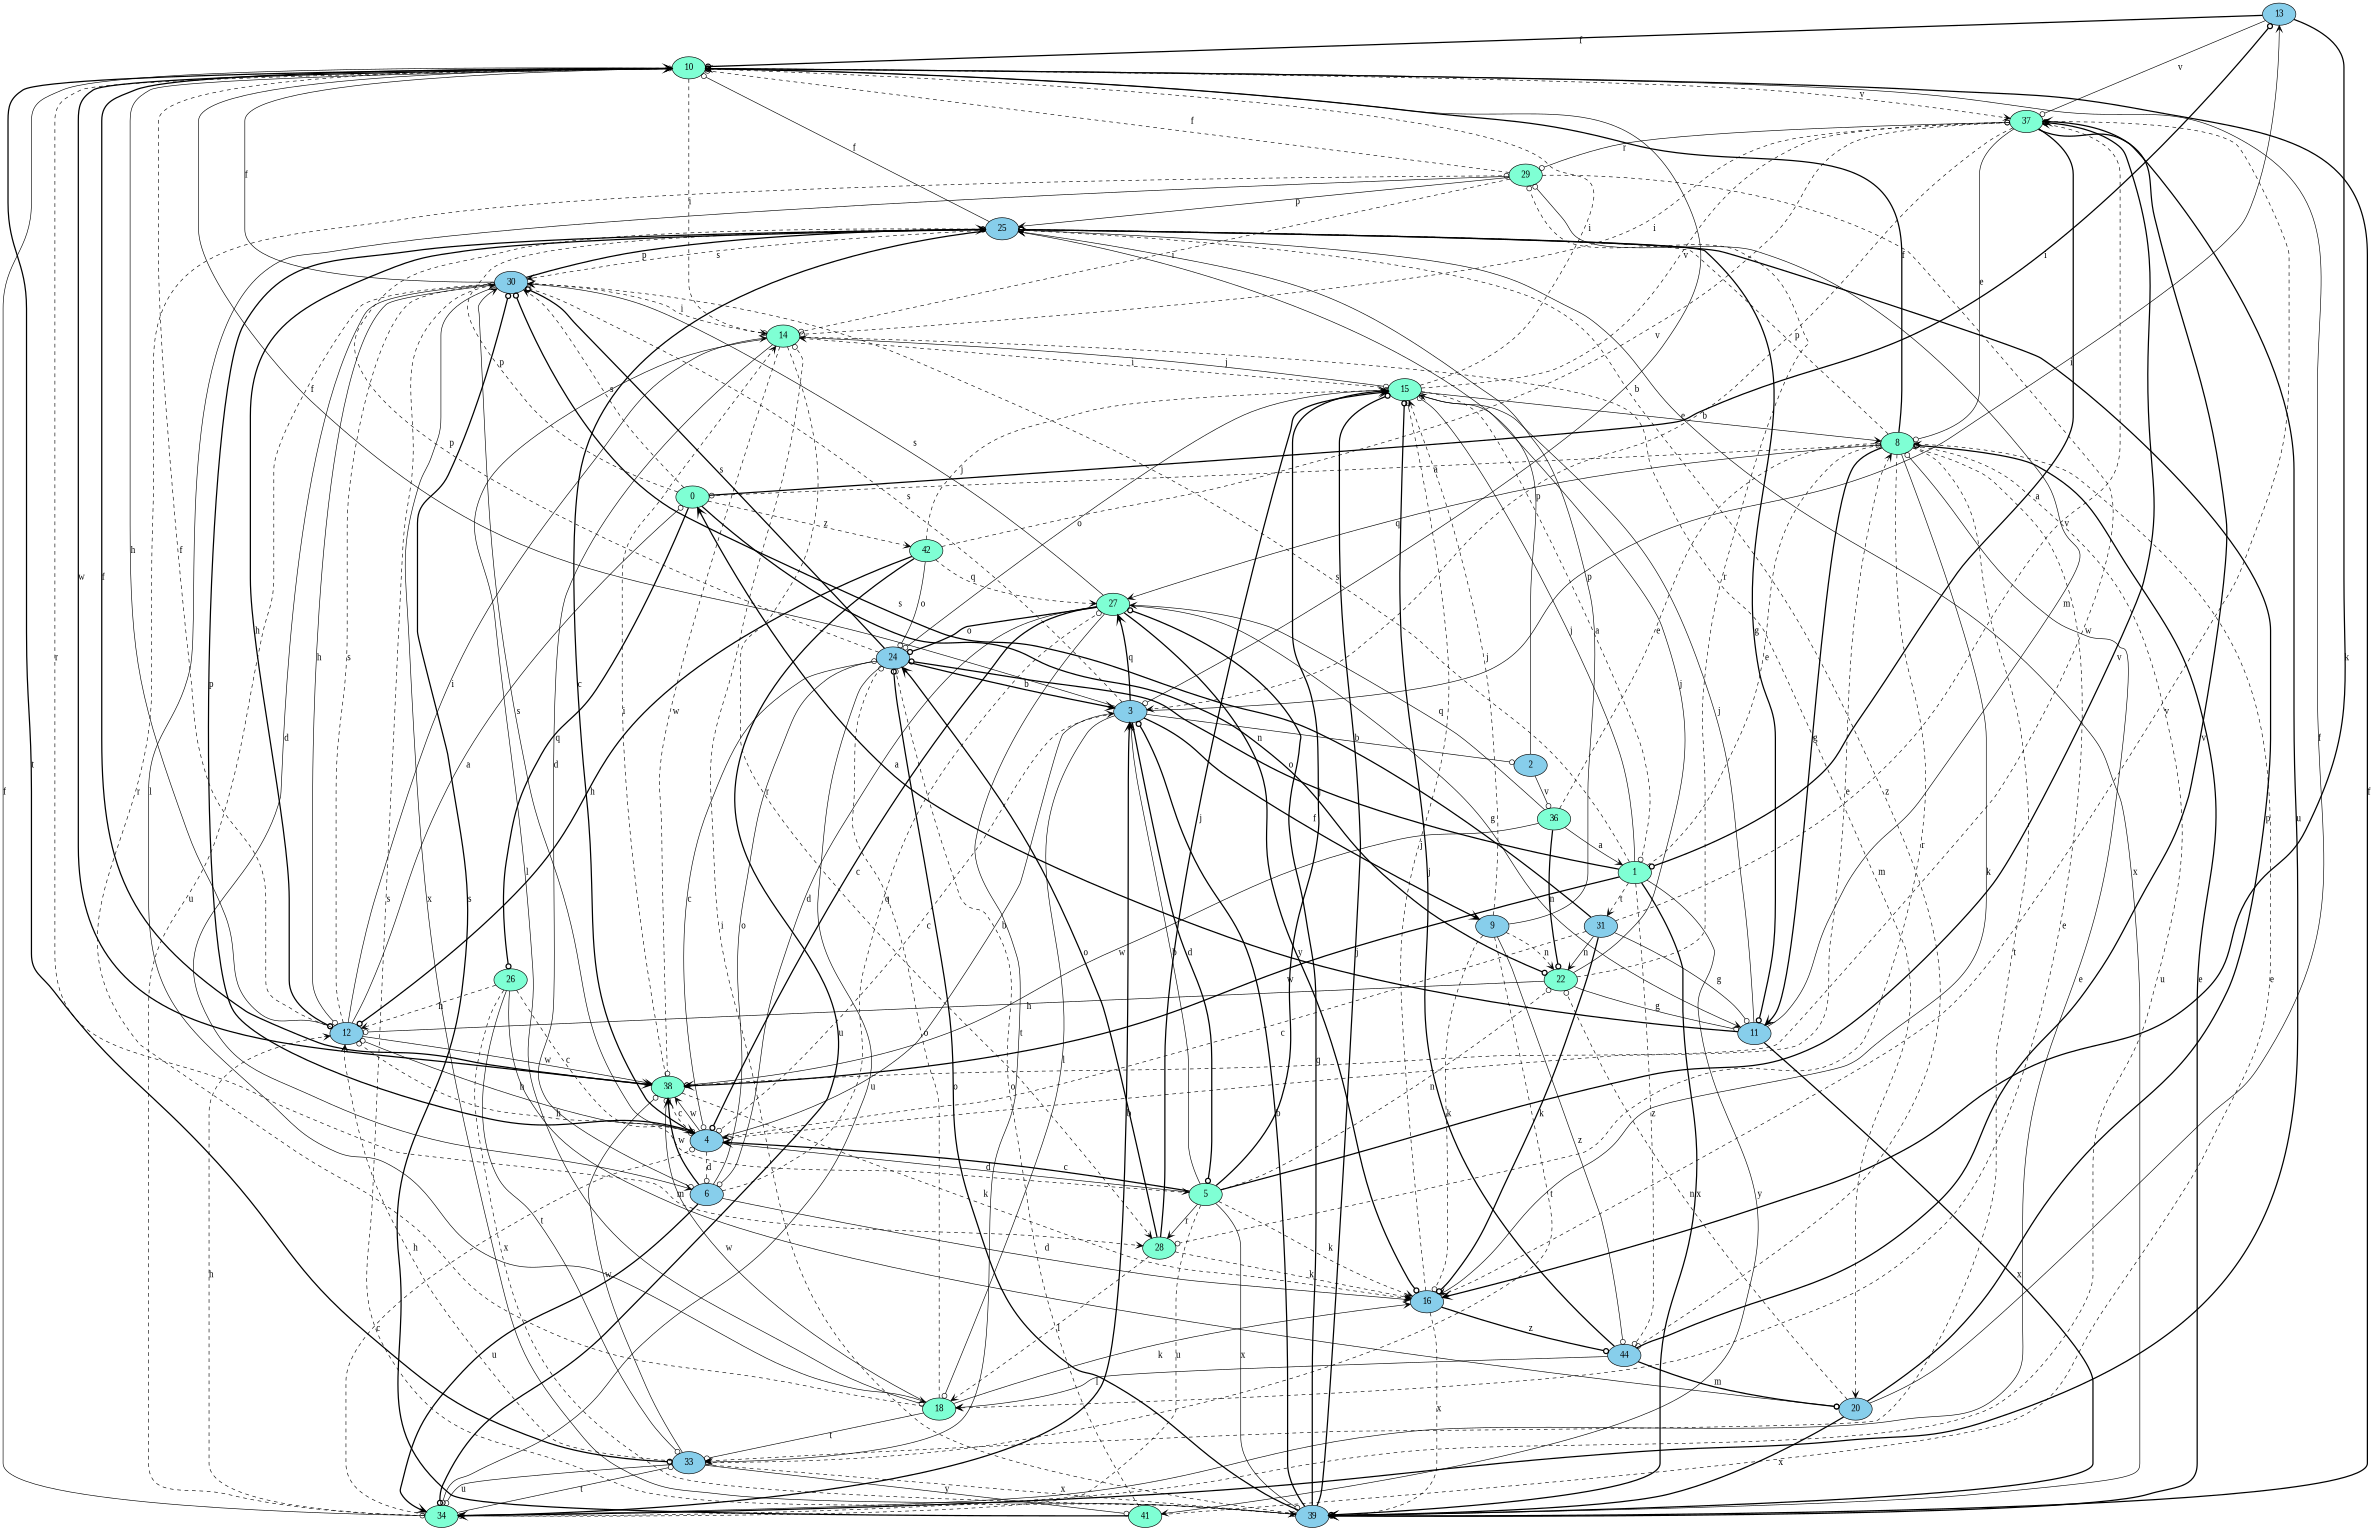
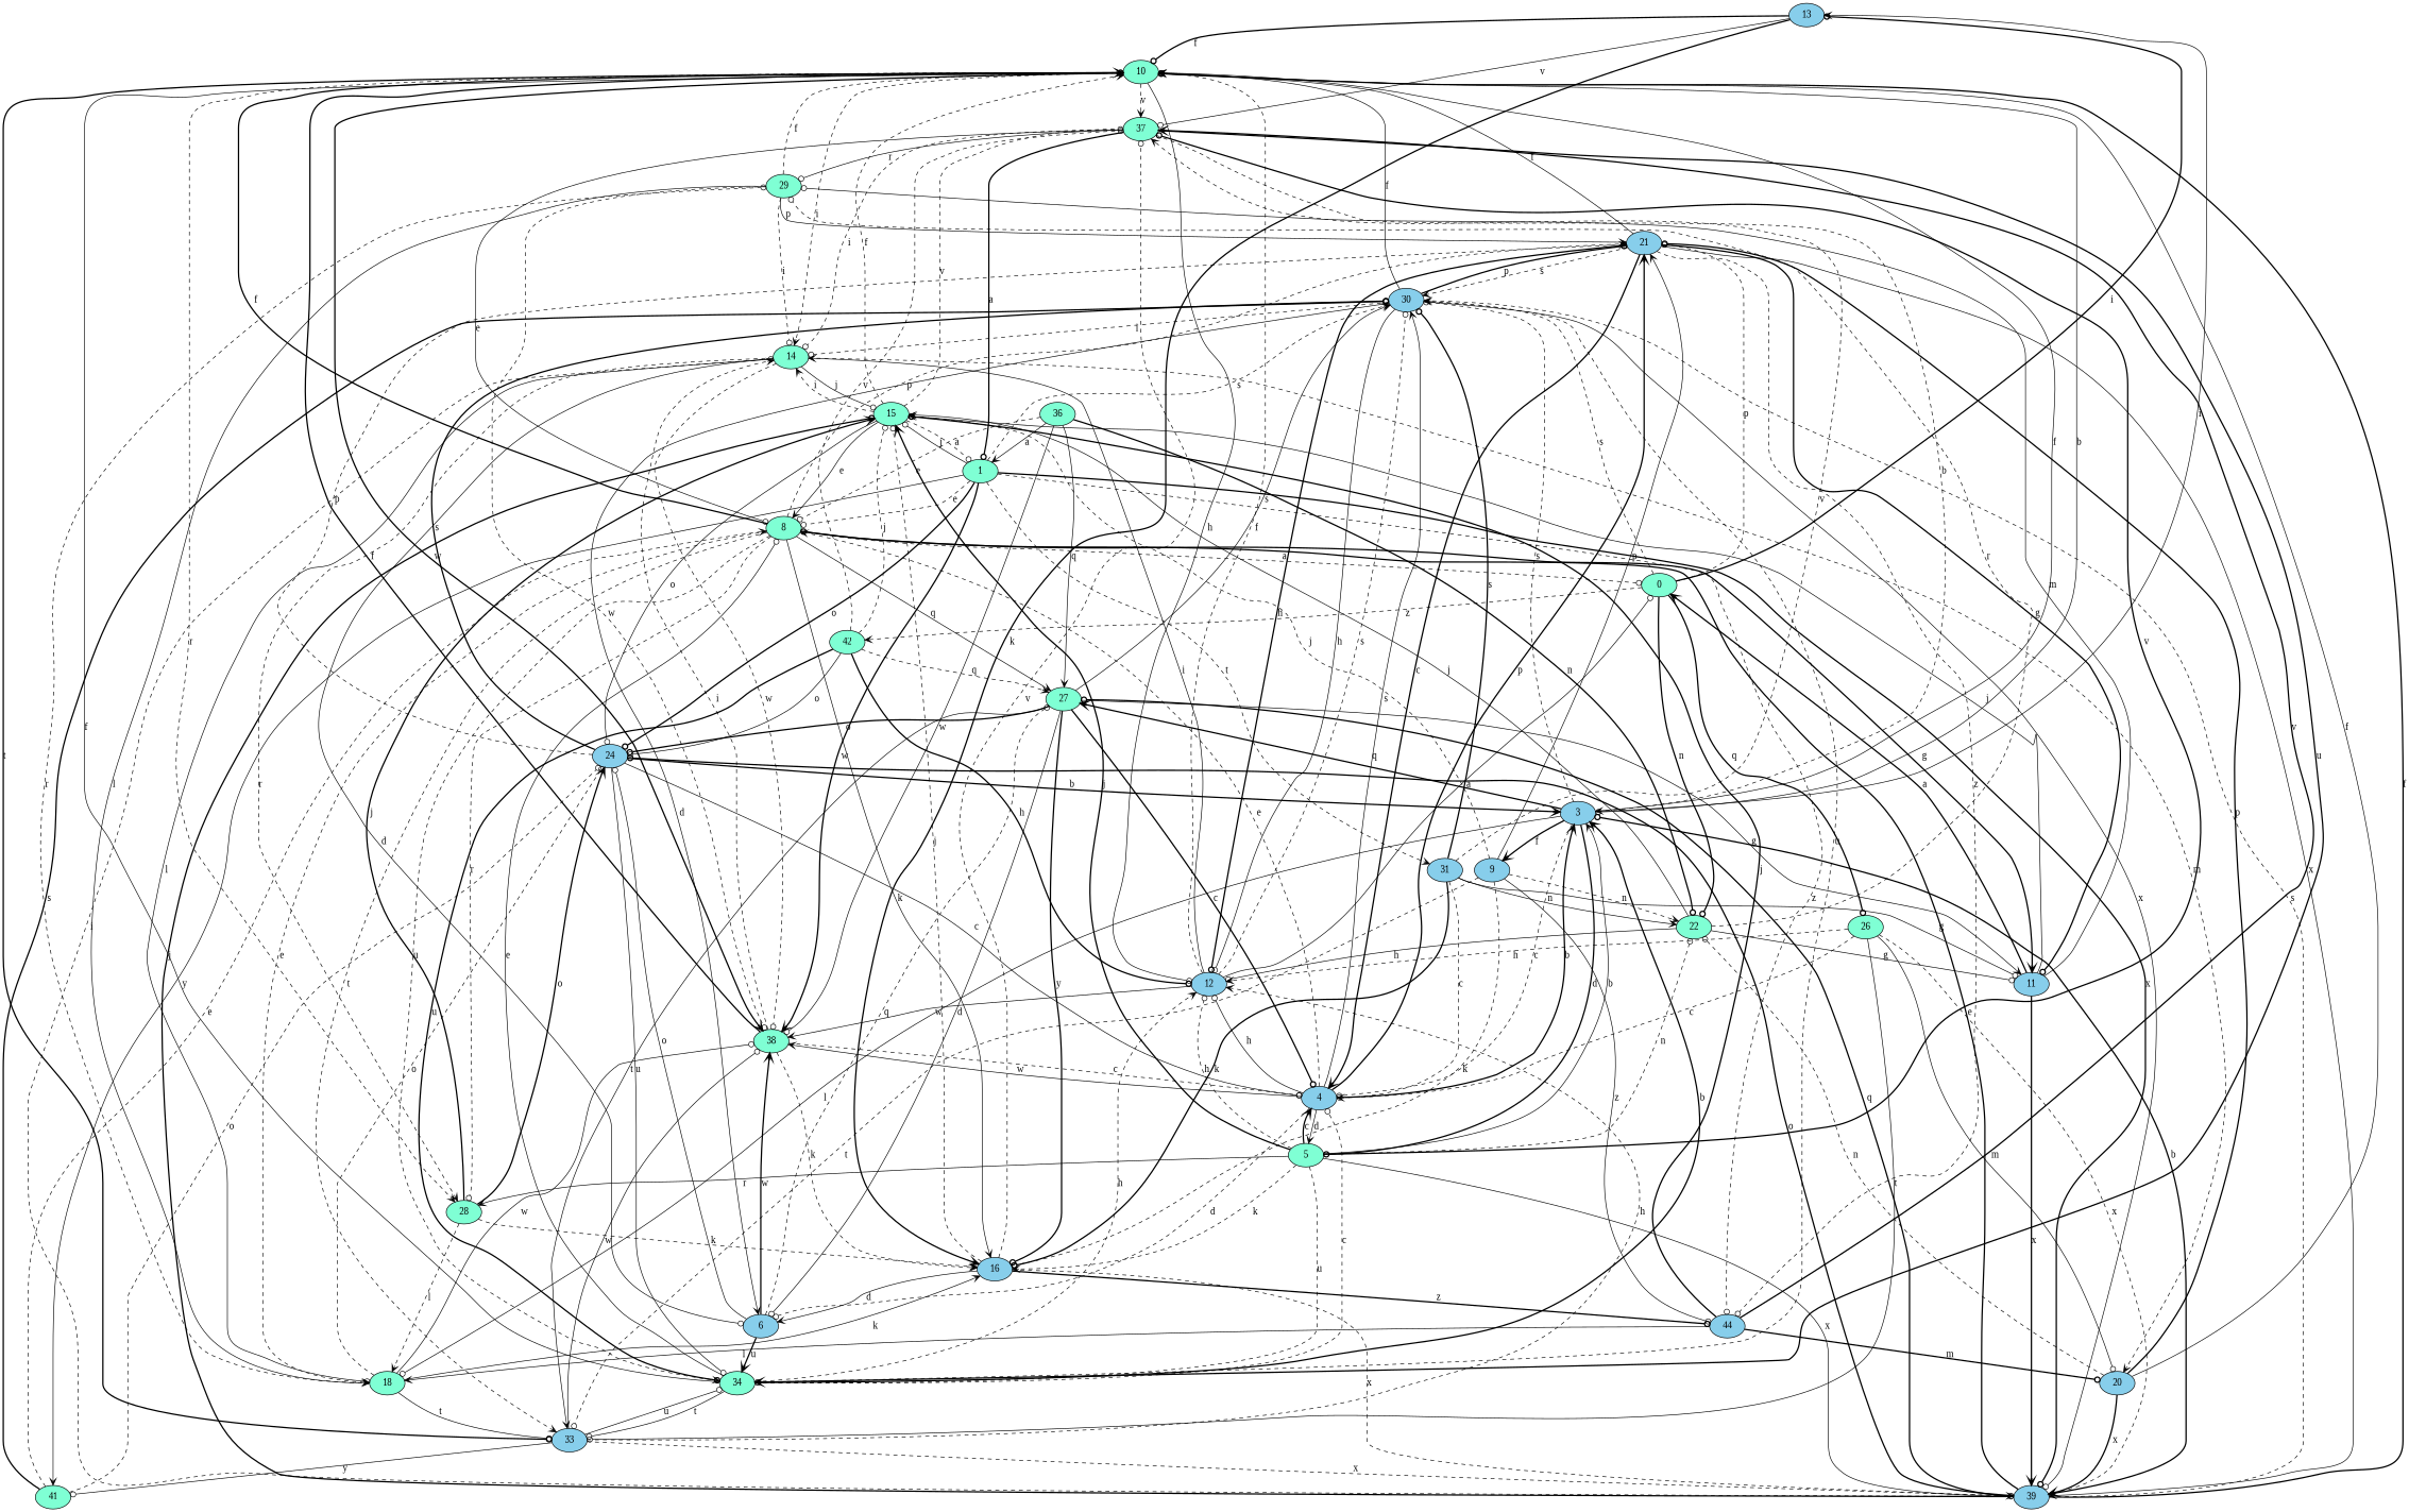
  strict digraph {
    fontname="Liberation Serif"
    node [fillcolor=aquamarine fontname="Liberation Serif" style=filled]
    edge [arrowhead=odot fontname="Liberation Serif" style=dashed]
    13 [fillcolor=skyblue]
    0
    22
-   25 [fillcolor=skyblue]
+   25 [fillcolor=skyblue label=21]
    26
    30 [fillcolor=skyblue]
    42
    10
    16 [fillcolor=skyblue]
    37
    15
    12 [fillcolor=skyblue]
    11 [fillcolor=skyblue]
    29
    39 [fillcolor=skyblue]
    44 [fillcolor=skyblue]
    4 [fillcolor=skyblue]
    33 [fillcolor=skyblue]
    20 [fillcolor=skyblue]
    6 [fillcolor=skyblue]
    34
    14
    24 [fillcolor=skyblue]
    27
    1
    8
    31 [fillcolor=skyblue]
    38
    41
    18
    28
    3 [fillcolor=skyblue]
-   2 [fillcolor=skyblue]
    36
    5
    9 [fillcolor=skyblue]
    13 -> 10 [label=f style=bold]
    13 -> 16 [arrowhead=vee label=k style=bold]
    13 -> 37 [label=v style=solid]
    0 -> 13 [label=i style=bold]
    0 -> 22 [label=n style=bold]
    0 -> 25 [label=p]
    0 -> 26 [label=q style=bold]
    0 -> 30 [arrowhead=vee label=s]
    0 -> 42 [arrowhead=vee label=z]
    22 -> 15 [arrowhead=vee label=j style=solid]
    22 -> 12 [label=h style=solid]
    22 -> 11 [label=g style=solid]
    22 -> 29 [label=r]
    25 -> 30 [arrowhead=vee label=s]
    25 -> 10 [label=f style=solid]
    25 -> 12 [label=h style=bold]
    25 -> 11 [label=g style=bold]
    25 -> 39 [arrowhead=vee label=x style=solid]
    25 -> 44 [label=z]
    25 -> 4 [arrowhead=vee label=c style=bold]
    26 -> 12 [arrowhead=vee label=h]
    26 -> 39 [arrowhead=vee label=x]
    26 -> 4 [label=c]
    26 -> 33 [label=t style=solid]
    26 -> 20 [label=m style=solid]
    30 -> 25 [label=p style=bold]
    30 -> 10 [arrowhead=vee label=f style=solid]
    30 -> 12 [label=h style=solid]
    30 -> 39 [label=x style=solid]
    30 -> 6 [arrowhead=vee label=d style=solid]
    30 -> 34 [label=u]
    30 -> 14 [label=i]
    42 -> 37 [label=v]
    42 -> 15 [label=j]
    42 -> 12 [label=h style=bold]
    42 -> 34 [label=u style=bold]
    42 -> 24 [label=o style=solid]
    42 -> 27 [arrowhead=vee label=q]
    10 -> 37 [arrowhead=vee label=v]
    10 -> 12 [label=h style=solid]
    10 -> 33 [label=t style=bold]
    10 -> 14 [arrowhead=vee label=i]
    10 -> 38 [arrowhead=vee label=w style=bold]
    10 -> 28 [arrowhead=vee label=r]
    10 -> 3 [label=b style=solid]
    16 -> 37 [label=v]
    16 -> 15 [label=j]
    16 -> 39 [label=x]
    16 -> 44 [label=z style=bold]
-   6 -> 16 [arrowhead=vee label=d style=solid]
+   16 -> 6 [arrowhead=vee label=d style=solid]
    37 -> 29 [label=r style=solid]
    37 -> 34 [arrowhead=vee label=u style=bold]
    37 -> 14 [label=i]
    37 -> 1 [label=a style=bold]
    37 -> 8 [label=e style=solid]
    37 -> 3 [arrowhead=vee label=b]
-   15 -> 10 [arrowhead=vee label=i]
+   15 -> 10 [arrowhead=vee label=f]
    15 -> 37 [label=v]
    15 -> 14 [arrowhead=vee label=i]
    15 -> 24 [label=o style=solid]
    15 -> 1 [label=a]
    15 -> 8 [arrowhead=vee label=e style=solid]
    12 -> 0 [label=a style=solid]
    12 -> 30 [label=s]
    12 -> 10 [arrowhead=vee label=f]
    12 -> 14 [arrowhead=vee label=i style=solid]
    12 -> 38 [arrowhead=vee label=w style=solid]
    11 -> 0 [arrowhead=vee label=a style=bold]
    11 -> 15 [label=j style=solid]
    11 -> 29 [label=m style=solid]
    11 -> 39 [arrowhead=vee label=x style=bold]
    29 -> 25 [arrowhead=vee label=p style=solid]
    29 -> 10 [label=f]
    29 -> 14 [label=i]
    29 -> 38 [label=w]
    29 -> 18 [arrowhead=vee label=l style=solid]
    39 -> 30 [arrowhead=vee label=s]
    39 -> 10 [label=f style=bold]
    39 -> 15 [label=j style=bold]
    39 -> 14 [label=i]
    39 -> 24 [label=o style=bold]
    39 -> 27 [label=q style=bold]
    39 -> 8 [label=e style=bold]
    39 -> 3 [label=b style=bold]
    44 -> 37 [arrowhead=vee label=v style=bold]
    44 -> 15 [label=j style=bold]
    44 -> 20 [label=m style=bold]
    44 -> 18 [arrowhead=vee label=l style=solid]
    4 -> 25 [arrowhead=vee label=p style=bold]
    4 -> 30 [arrowhead=vee label=s style=solid]
    4 -> 12 [label=h style=solid]
    4 -> 6 [label=d]
    4 -> 8 [arrowhead=vee label=e]
    4 -> 38 [arrowhead=vee label=w style=solid]
-   4 -> 3 [arrowhead=vee label=b style=solid]
+   4 -> 3 [arrowhead=vee label=b style=bold]
    4 -> 5 [arrowhead=vee label=d style=solid]
    33 -> 12 [arrowhead=vee label=h]
    33 -> 39 [arrowhead=vee label=x]
    33 -> 34 [label=u style=solid]
    33 -> 38 [label=w style=solid]
    33 -> 41 [label=y style=solid]
    20 -> 22 [label=n]
    20 -> 25 [label=p style=bold]
    20 -> 10 [arrowhead=vee label=f style=solid]
    20 -> 39 [arrowhead=vee label=x style=bold]
    6 -> 34 [arrowhead=vee label=u style=bold]
    6 -> 24 [label=o style=solid]
    6 -> 27 [label=q]
    6 -> 38 [arrowhead=vee label=w style=bold]
    34 -> 10 [arrowhead=vee label=f style=solid]
    34 -> 12 [arrowhead=vee label=h]
    34 -> 4 [label=c]
    34 -> 33 [label=t style=solid]
    34 -> 8 [label=e style=solid]
    34 -> 3 [arrowhead=vee label=b style=bold]
    14 -> 15 [label=j style=solid]
    14 -> 20 [arrowhead=vee label=m]
    14 -> 6 [label=d style=solid]
    14 -> 38 [label=w]
    14 -> 18 [label=l style=solid]
    14 -> 28 [arrowhead=vee label=r]
    24 -> 25 [arrowhead=vee label=p]
    24 -> 30 [label=s style=bold]
    24 -> 4 [label=c style=solid]
    24 -> 34 [label=u style=solid]
    24 -> 3 [arrowhead=vee label=b style=bold]
    27 -> 30 [arrowhead=vee label=s style=solid]
    27 -> 16 [label=y style=bold]
    27 -> 11 [arrowhead=vee label=g style=solid]
    27 -> 4 [label=c style=bold]
    27 -> 33 [arrowhead=vee label=t style=solid]
    27 -> 6 [label=d style=solid]
    27 -> 24 [label=o style=bold]
    1 -> 30 [arrowhead=vee label=s]
    1 -> 15 [label=j style=solid]
    1 -> 39 [label=x style=bold]
    1 -> 44 [label=z]
    1 -> 24 [label=o style=bold]
    1 -> 8 [label=e]
    1 -> 31 [arrowhead=vee label=t]
    1 -> 38 [arrowhead=vee label=w style=bold]
    1 -> 41 [arrowhead=vee label=y style=solid]
    8 -> 0 [label=a]
    8 -> 25 [label=p]
    8 -> 10 [label=f style=bold]
    8 -> 16 [arrowhead=vee label=k style=solid]
    8 -> 11 [arrowhead=vee label=g style=bold]
    8 -> 33 [arrowhead=vee label=t]
    8 -> 34 [arrowhead=vee label=u]
    8 -> 27 [arrowhead=vee label=q style=solid]
    8 -> 18 [arrowhead=vee label=e]
    8 -> 28 [label=r]
    31 -> 22 [arrowhead=vee label=n style=solid]
    31 -> 30 [label=s style=bold]
    31 -> 16 [label=k style=bold]
    31 -> 37 [arrowhead=vee label=v]
    31 -> 11 [label=g style=solid]
    31 -> 4 [arrowhead=vee label=c]
    38 -> 10 [arrowhead=vee label=f style=bold]
    38 -> 16 [arrowhead=vee label=k]
    38 -> 4 [label=c]
    38 -> 14 [arrowhead=vee label=i]
    41 -> 30 [label=s style=bold]
    41 -> 24 [label=o]
    41 -> 8 [arrowhead=vee label=e]
    18 -> 16 [arrowhead=vee label=k style=solid]
    18 -> 29 [label=r]
    18 -> 33 [label=t style=solid]
    18 -> 24 [label=o]
    18 -> 38 [label=w style=solid]
    28 -> 16 [arrowhead=vee label=k]
    28 -> 15 [arrowhead=vee label=j style=bold]
    28 -> 24 [arrowhead=vee label=o style=bold]
    28 -> 18 [arrowhead=vee label=l]
    3 -> 13 [arrowhead=vee label=i style=solid]
    3 -> 30 [label=s]
    3 -> 10 [label=f style=solid]
    3 -> 4 [label=c]
    3 -> 27 [arrowhead=vee label=q style=bold]
    3 -> 18 [label=l style=solid]
-   3 -> 2 [label=b style=solid]
    3 -> 5 [label=d style=bold]
    3 -> 9 [arrowhead=vee label=f style=bold]
-   2 -> 25 [arrowhead=vee label=p style=solid]
-   2 -> 36 [label=v style=solid]
    36 -> 22 [label=n style=bold]
    36 -> 27 [arrowhead=vee label=q style=solid]
    36 -> 1 [arrowhead=vee label=a style=solid]
    36 -> 8 [label=e]
    36 -> 38 [label=w style=solid]
    5 -> 22 [label=n]
    5 -> 16 [arrowhead=vee label=k]
    5 -> 37 [label=v style=bold]
    5 -> 15 [arrowhead=vee label=j style=bold]
    5 -> 12 [label=h]
    5 -> 39 [label=x style=solid]
    5 -> 4 [arrowhead=vee label=c style=bold]
    5 -> 34 [label=u]
    5 -> 28 [arrowhead=vee label=r style=solid]
    5 -> 3 [arrowhead=vee label=b style=solid]
    9 -> 22 [arrowhead=vee label=n]
    9 -> 25 [arrowhead=vee label=p style=solid]
    9 -> 16 [label=k]
    9 -> 15 [arrowhead=vee label=j]
    9 -> 44 [label=z style=solid]
    9 -> 33 [label=t]
  }
